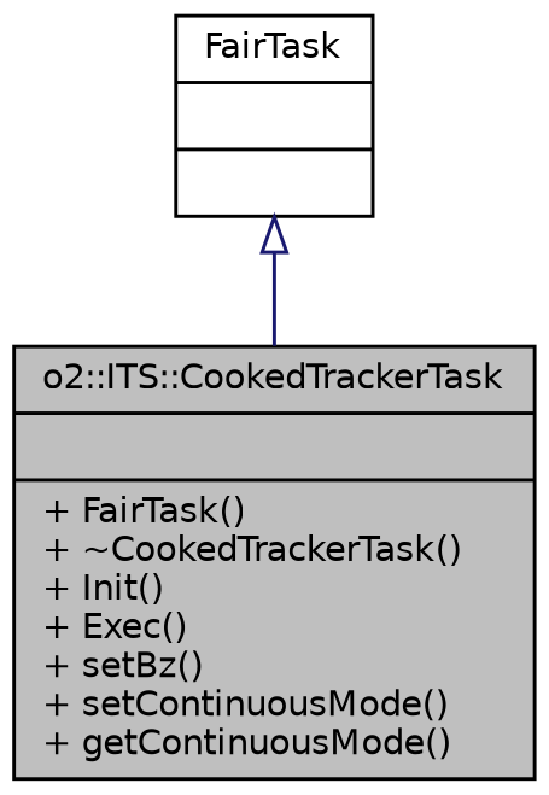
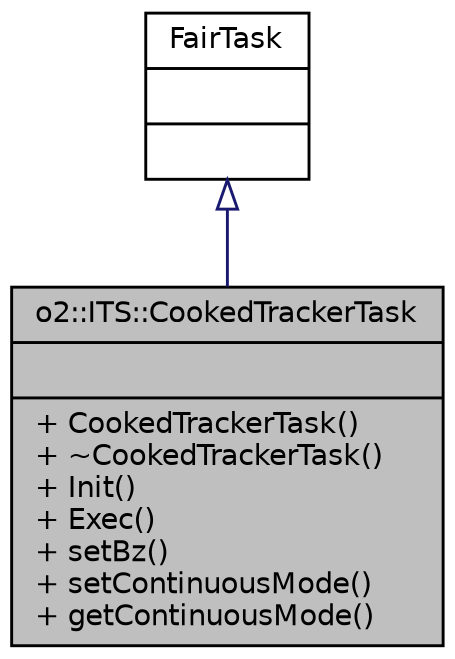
  digraph {
    node [color=black fontname=Helvetica fontsize=10 shape=record]
-   n1 [fillcolor=grey75 fontcolor=black height=0.2 label="{o2::ITS::CookedTrackerTask\n||+ FairTask()\l+ ~CookedTrackerTask()\l+ Init()\l+ Exec()\l+ setBz()\l+ setContinuousMode()\l+ getContinuousMode()\l}" style=filled width=0.4]
+   n1 [fillcolor=grey75 fontcolor=black height=0.2 label="{o2::ITS::CookedTrackerTask\n||+ CookedTrackerTask()\l+ ~CookedTrackerTask()\l+ Init()\l+ Exec()\l+ setBz()\l+ setContinuousMode()\l+ getContinuousMode()\l}" style=filled width=0.4]
    n2 [height=0.2 label="{FairTask\n||}" width=0.4]
    n2 -> n1 [arrowtail=onormal color=midnightblue dir=back fontname=Helvetica fontsize=10 labelfontname=Helvetica labelfontsize=10 style=solid]
  }
